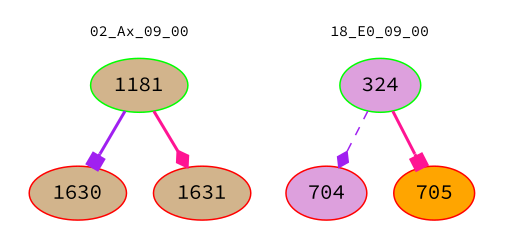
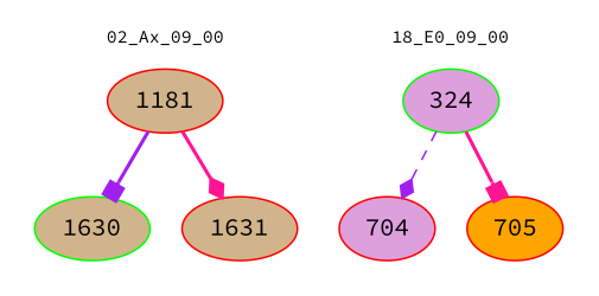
  digraph {
    fontname="Source Code Pro"
    node [color=red fillcolor=tan fontname="Source Code Pro" style=filled]
    edge [arrowhead=box color=purple fontname="Source Code Pro" style=bold]
-   n1 [color=green label=1181]
-   n2 [label=1630]
+   n1 [label=1181]
+   n2 [color=green label=1630]
    n3 [label=1631]
    n4 [color=green fillcolor=plum label=324]
    n5 [fillcolor=plum label=704]
    n6 [fillcolor=orange label=705]
    subgraph cluster_1 {
      color=white
      fontsize=10
      label="02_Ax_09_00"
      n1
      n2
      n3
    }
    subgraph cluster_2 {
      color=white
      fontsize=10
      label="18_E0_09_00"
      n4
      n5
      n6
    }
    n1 -> n2
    n1 -> n3 [arrowhead=diamond color=deeppink]
    n4 -> n5 [arrowhead=diamond style=dashed]
    n4 -> n6 [color=deeppink]
  }
